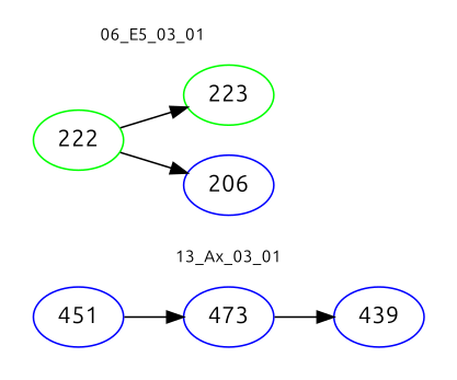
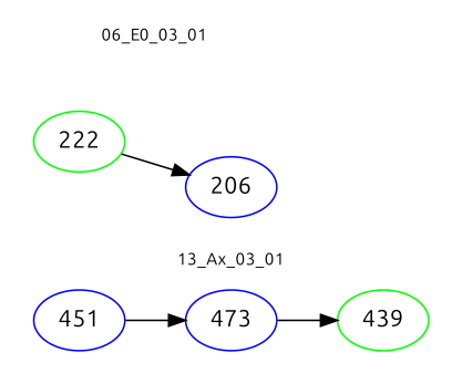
  digraph {
    fontname=Ubuntu
    rankdir=LR
    node [color=blue fontname=Ubuntu]
    edge [color=black fontname=Ubuntu]
    n1 [label=451]
-   n2 [label=439]
+   n2 [color=green label=439]
    n3 [label=473]
    n4 [color=green label=222]
    n5 [label=206]
-   n6 [color=green label=223]
    subgraph cluster_1 {
      color=white
      fontsize=10
      label="13_Ax_03_01"
      n1
      n2
      n3
    }
    subgraph cluster_2 {
      color=white
      fontsize=10
-     label="06_E5_03_01"
+     label="06_E0_03_01"
      n4
      n5
-     n6
    }
    n1 -> n3
    n3 -> n2
    n4 -> n5
-   n4 -> n6
  }
